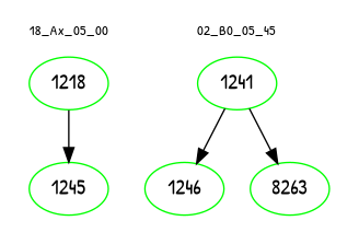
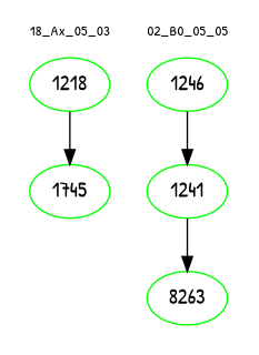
  digraph {
    fontname="Patrick Hand"
    node [color=green fontname="Patrick Hand"]
    edge [color=black fontname="Patrick Hand"]
    n1 [label=1218]
-   n2 [label=1245]
+   n2 [label=1745]
    n3 [label=1246]
    n4 [label=1241]
    n5 [label=8263]
    subgraph cluster_1 {
      color=white
      fontsize=10
-     label="18_Ax_05_00"
+     label="18_Ax_05_03"
      n1
      n2
    }
    subgraph cluster_2 {
      color=white
      fontsize=10
-     label="02_B0_05_45"
+     label="02_B0_05_05"
      n3
      n4
      n5
    }
    n1 -> n2
-   n4 -> n3
+   n3 -> n4
    n4 -> n5
  }
